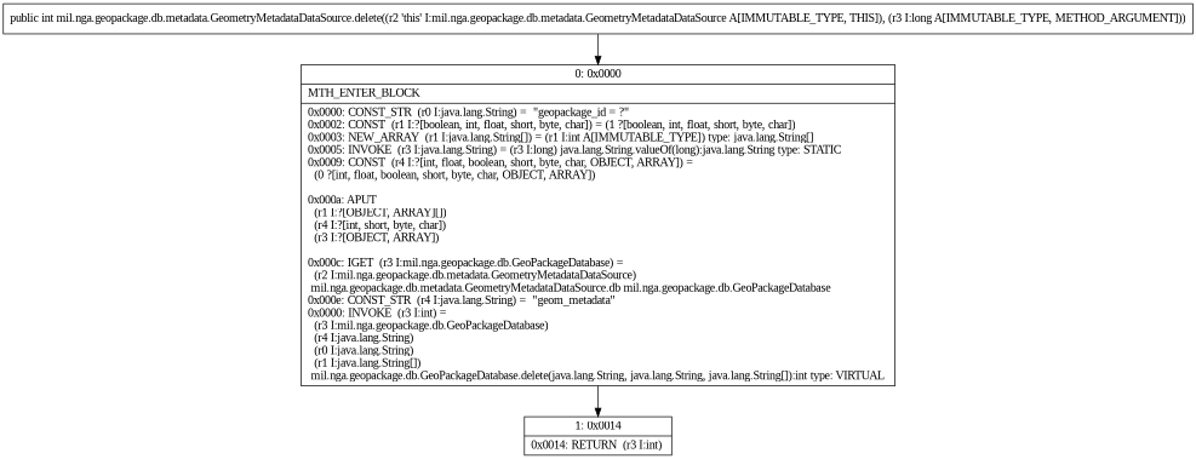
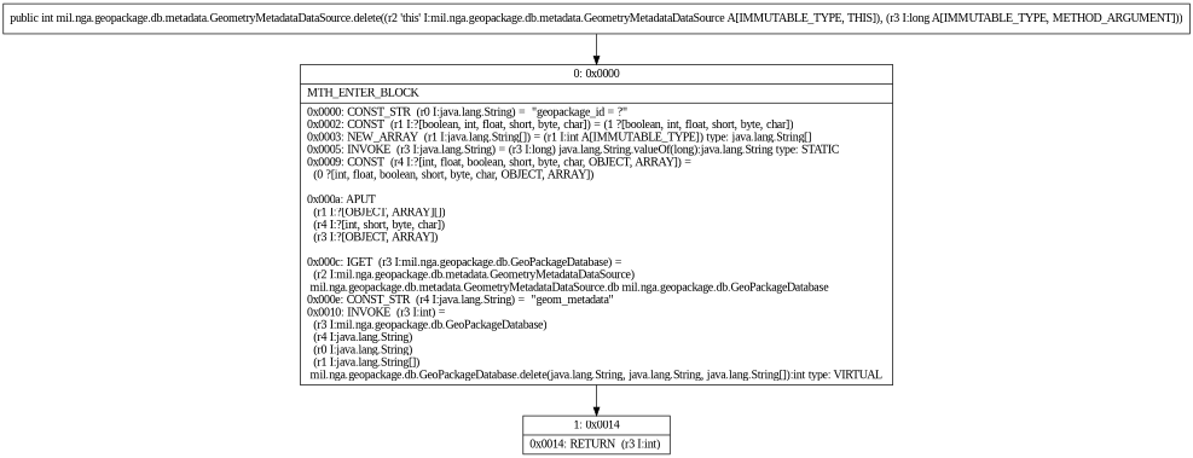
  digraph {
    fontname="Liberation Serif"
    node [shape=record fontname="Liberation Serif"]
    edge [fontname="Liberation Serif"]
-   n1 [label="{0\:\ 0x0000|MTH_ENTER_BLOCK\l|0x0000: CONST_STR  (r0 I:java.lang.String) =  \"geopackage_id = ?\" \l0x0002: CONST  (r1 I:?[boolean, int, float, short, byte, char]) = (1 ?[boolean, int, float, short, byte, char]) \l0x0003: NEW_ARRAY  (r1 I:java.lang.String[]) = (r1 I:int A[IMMUTABLE_TYPE]) type: java.lang.String[] \l0x0005: INVOKE  (r3 I:java.lang.String) = (r3 I:long) java.lang.String.valueOf(long):java.lang.String type: STATIC \l0x0009: CONST  (r4 I:?[int, float, boolean, short, byte, char, OBJECT, ARRAY]) = \l  (0 ?[int, float, boolean, short, byte, char, OBJECT, ARRAY])\l \l0x000a: APUT  \l  (r1 I:?[OBJECT, ARRAY][])\l  (r4 I:?[int, short, byte, char])\l  (r3 I:?[OBJECT, ARRAY])\l \l0x000c: IGET  (r3 I:mil.nga.geopackage.db.GeoPackageDatabase) = \l  (r2 I:mil.nga.geopackage.db.metadata.GeometryMetadataDataSource)\l mil.nga.geopackage.db.metadata.GeometryMetadataDataSource.db mil.nga.geopackage.db.GeoPackageDatabase \l0x000e: CONST_STR  (r4 I:java.lang.String) =  \"geom_metadata\" \l0x0000: INVOKE  (r3 I:int) = \l  (r3 I:mil.nga.geopackage.db.GeoPackageDatabase)\l  (r4 I:java.lang.String)\l  (r0 I:java.lang.String)\l  (r1 I:java.lang.String[])\l mil.nga.geopackage.db.GeoPackageDatabase.delete(java.lang.String, java.lang.String, java.lang.String[]):int type: VIRTUAL \l}"]
+   n1 [label="{0\:\ 0x0000|MTH_ENTER_BLOCK\l|0x0000: CONST_STR  (r0 I:java.lang.String) =  \"geopackage_id = ?\" \l0x0002: CONST  (r1 I:?[boolean, int, float, short, byte, char]) = (1 ?[boolean, int, float, short, byte, char]) \l0x0003: NEW_ARRAY  (r1 I:java.lang.String[]) = (r1 I:int A[IMMUTABLE_TYPE]) type: java.lang.String[] \l0x0005: INVOKE  (r3 I:java.lang.String) = (r3 I:long) java.lang.String.valueOf(long):java.lang.String type: STATIC \l0x0009: CONST  (r4 I:?[int, float, boolean, short, byte, char, OBJECT, ARRAY]) = \l  (0 ?[int, float, boolean, short, byte, char, OBJECT, ARRAY])\l \l0x000a: APUT  \l  (r1 I:?[OBJECT, ARRAY][])\l  (r4 I:?[int, short, byte, char])\l  (r3 I:?[OBJECT, ARRAY])\l \l0x000c: IGET  (r3 I:mil.nga.geopackage.db.GeoPackageDatabase) = \l  (r2 I:mil.nga.geopackage.db.metadata.GeometryMetadataDataSource)\l mil.nga.geopackage.db.metadata.GeometryMetadataDataSource.db mil.nga.geopackage.db.GeoPackageDatabase \l0x000e: CONST_STR  (r4 I:java.lang.String) =  \"geom_metadata\" \l0x0010: INVOKE  (r3 I:int) = \l  (r3 I:mil.nga.geopackage.db.GeoPackageDatabase)\l  (r4 I:java.lang.String)\l  (r0 I:java.lang.String)\l  (r1 I:java.lang.String[])\l mil.nga.geopackage.db.GeoPackageDatabase.delete(java.lang.String, java.lang.String, java.lang.String[]):int type: VIRTUAL \l}"]
    n2 [label="{1\:\ 0x0014|0x0014: RETURN  (r3 I:int) \l}"]
    n3 [label="{public int mil.nga.geopackage.db.metadata.GeometryMetadataDataSource.delete((r2 'this' I:mil.nga.geopackage.db.metadata.GeometryMetadataDataSource A[IMMUTABLE_TYPE, THIS]), (r3 I:long A[IMMUTABLE_TYPE, METHOD_ARGUMENT])) }"]
    n1 -> n2
    n3 -> n1
  }
